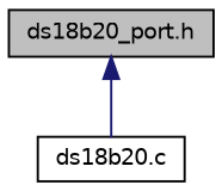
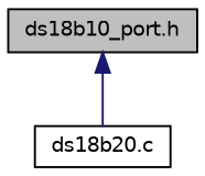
  digraph {
    node [color=black fontname=Helvetica fontsize=10 shape=record style=filled]
-   n1 [fillcolor=grey75 fontcolor=black height=0.2 label="ds18b20_port.h" width=0.4]
+   n1 [fillcolor=grey75 fontcolor=black height=0.2 label="ds18b10_port.h" width=0.4]
    n2 [fillcolor=white height=0.2 label="ds18b20.c" width=0.4]
    n1 -> n2 [color=midnightblue dir=back fontname=Helvetica fontsize=10 labelfontname=Helvetica labelfontsize=10 style=solid]
  }
